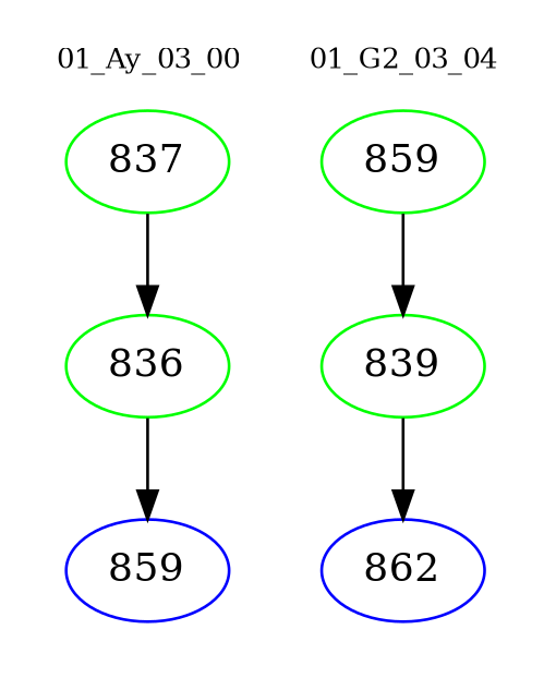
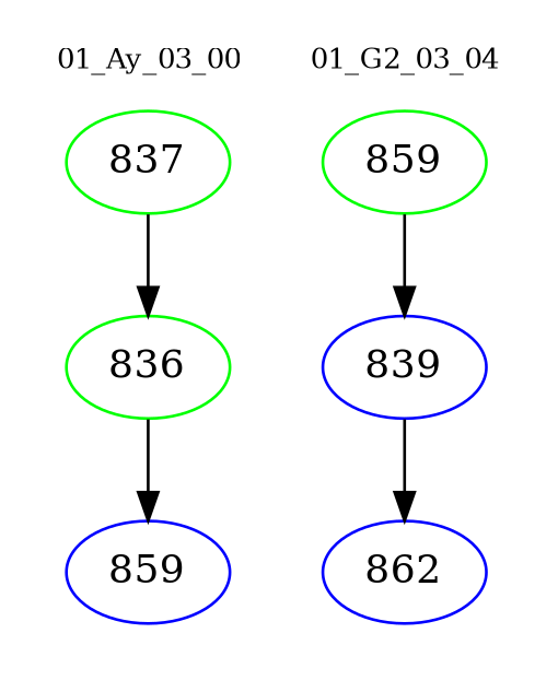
  digraph {
    node [color=green]
    edge [color=black]
    n1 [label=837]
    n2 [label=836]
    n3 [color=blue label=859]
    n4 [label=859]
-   n5 [label=839]
+   n5 [color=blue label=839]
    n6 [color=blue label=862]
    subgraph cluster_1 {
      color=white
      fontsize=10
      label="01_Ay_03_00"
      n1
      n2
      n3
    }
    subgraph cluster_2 {
      color=white
      fontsize=10
      label="01_G2_03_04"
      n4
      n5
      n6
    }
    n1 -> n2
    n2 -> n3
    n4 -> n5
    n5 -> n6
  }
